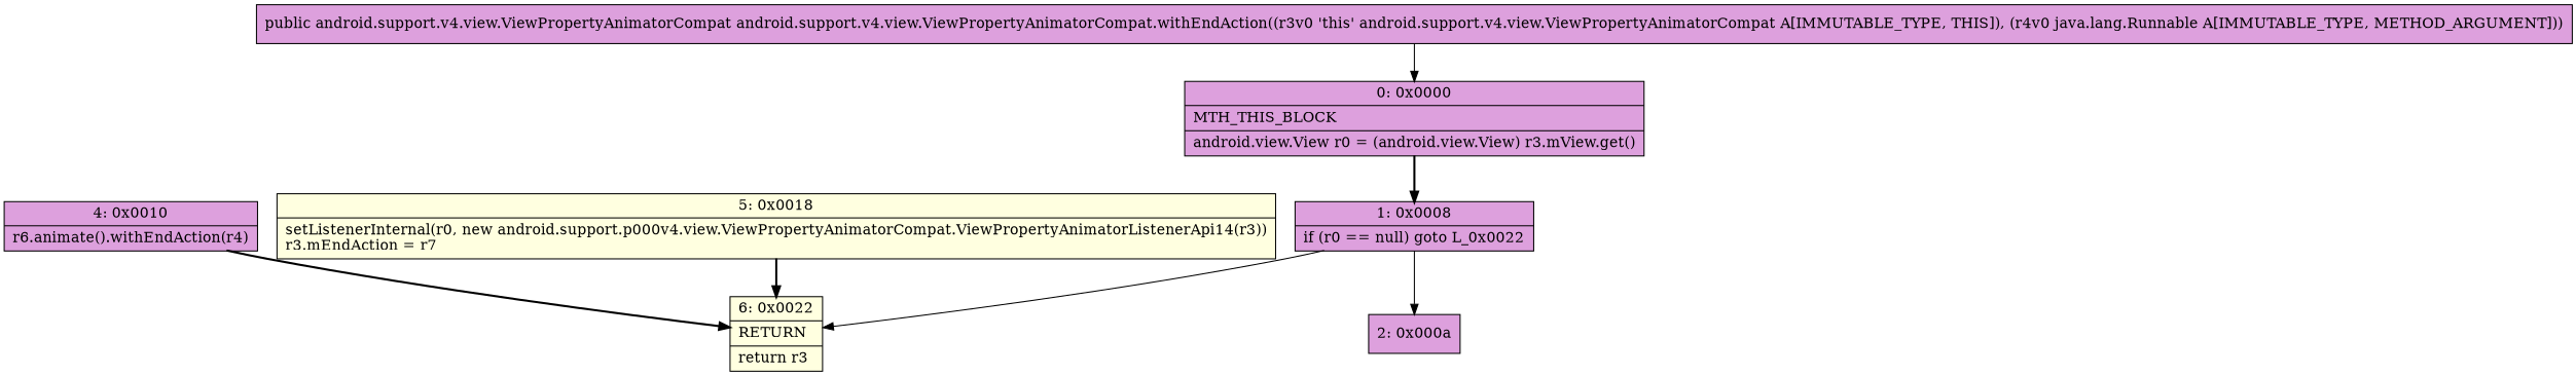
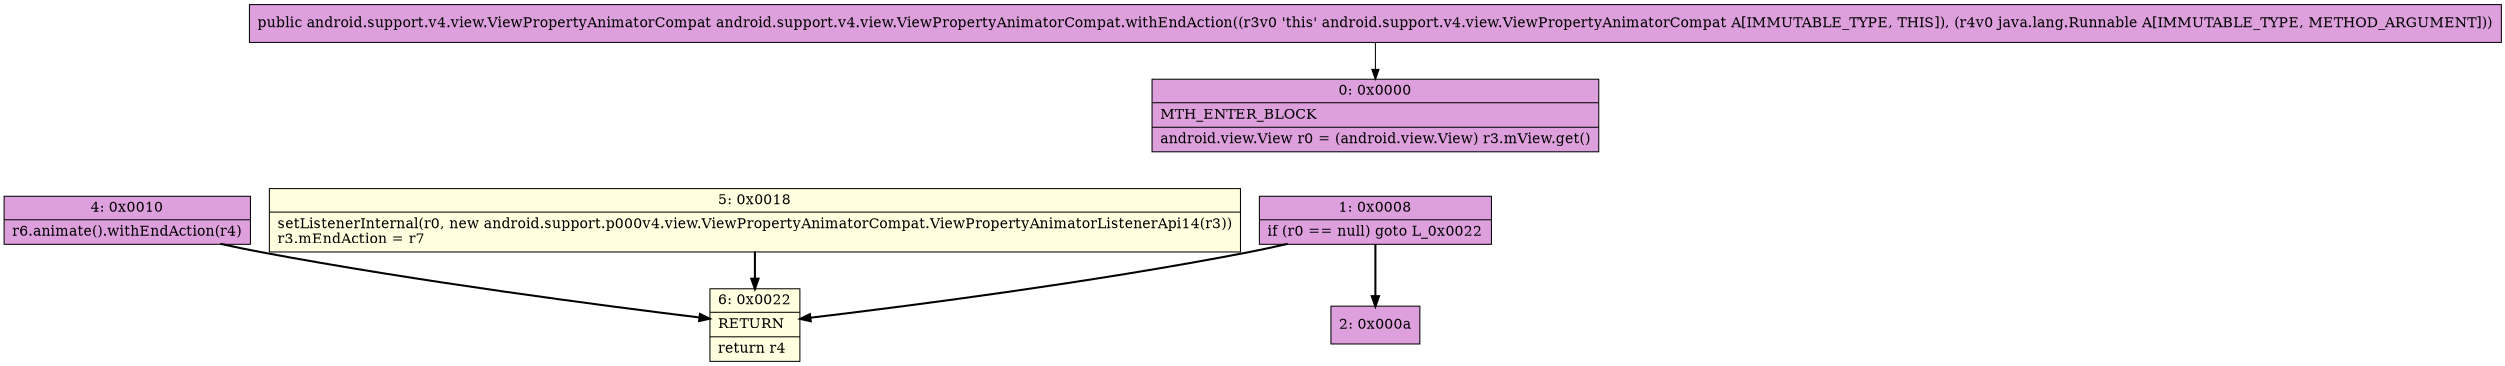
  digraph {
    node [fillcolor=plum shape=record style=filled]
    edge [style=bold]
-   n1 [label="{0\:\ 0x0000|MTH_THIS_BLOCK\l|android.view.View r0 = (android.view.View) r3.mView.get()\l}"]
+   n1 [label="{0\:\ 0x0000|MTH_ENTER_BLOCK\l|android.view.View r0 = (android.view.View) r3.mView.get()\l}"]
    n2 [label="{1\:\ 0x0008|if (r0 == null) goto L_0x0022\l}"]
    n3 [label="{2\:\ 0x000a}"]
-   n4 [fillcolor=lightyellow label="{6\:\ 0x0022|RETURN\l|return r3\l}"]
+   n4 [fillcolor=lightyellow label="{6\:\ 0x0022|RETURN\l|return r4\l}"]
    n5 [label="{4\:\ 0x0010|r6.animate().withEndAction(r4)\l}"]
    n6 [fillcolor=lightyellow label="{5\:\ 0x0018|setListenerInternal(r0, new android.support.p000v4.view.ViewPropertyAnimatorCompat.ViewPropertyAnimatorListenerApi14(r3))\lr3.mEndAction = r7\l}"]
    n7 [label="{public android.support.v4.view.ViewPropertyAnimatorCompat android.support.v4.view.ViewPropertyAnimatorCompat.withEndAction((r3v0 'this' android.support.v4.view.ViewPropertyAnimatorCompat A[IMMUTABLE_TYPE, THIS]), (r4v0 java.lang.Runnable A[IMMUTABLE_TYPE, METHOD_ARGUMENT])) }"]
-   n1 -> n2
-   n2 -> n3 [style=solid]
-   n2 -> n4 [style=solid]
+   n2 -> n3
+   n2 -> n4
    n5 -> n4
    n6 -> n4
    n7 -> n1 [style=solid]
  }
